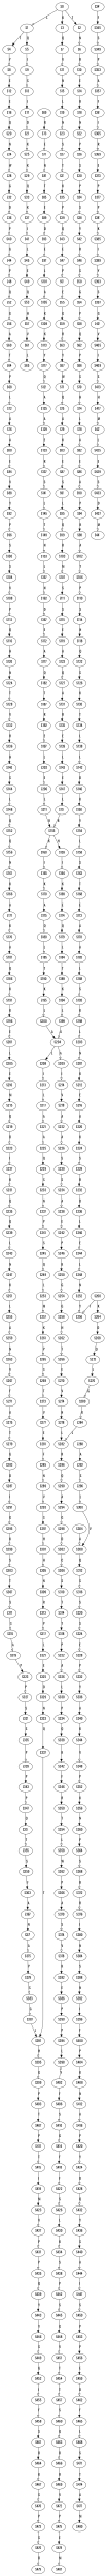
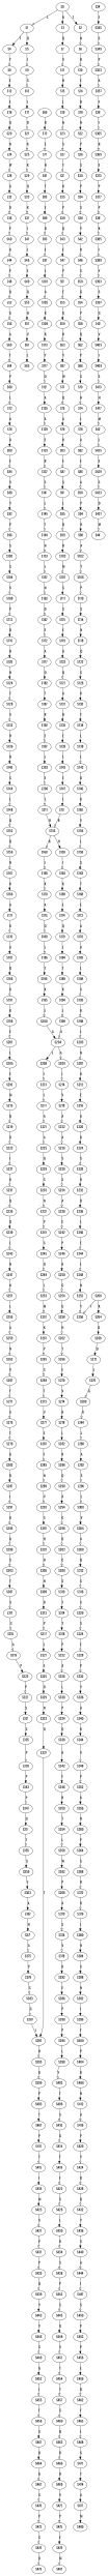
  strict digraph {
    fontname=Oswald
    node [fontname=Oswald]
    edge [arrowhead=normal fontname=Oswald]
    S0
    S1
    S2
    S3
    S4
    S5
    S6
    S7
    S8
    S9
    S10
    S11
    S12
    S13
    S14
    S15
    S16
    S17
    S18
    S19
    S20
    S21
    S22
    S23
    S24
    S25
    S26
    S27
    S28
    S29
    S30
    S31
    S32
    S33
    S34
    S35
    S36
    S37
    S38
    S39
    S40
    S41
    S42
    S43
    S44
    S45
    S46
    S47
    S48
    S49
    S50
    S51
    S52
    S53
    S54
    S55
    S56
    S57
    S58
    S59
    S60
    S61
    S62
    S63
    S64
    S65
    S66
    S67
    S68
    S70
    S71
    S72
    S69
    S73
    S74
    S75
    S76
    S77
    S78
    S79
    S80
    S81
    S82
    S83
    S84
    S85
    S86
    S87
    S88
    S89
    S90
    S91
    S92
    S93
    S94
    S95
    S96
    S97
    S98
    S99
    S100
    S101
    S102
    S103
    S104
    S105
    S106
    S107
    S108
    S109
    S110
    S111
    S112
    S113
    S114
    S115
    S116
    S117
    S118
    S119
    S120
    S121
    S122
    S123
    S124
    S125
    S126
    S127
    S128
    S129
    S130
    S131
    S132
    S133
    S134
    S135
    S136
    S137
    S138
    S139
    S140
    S141
    S142
    S143
    S144
    S145
    S146
    S147
    S148
    S149
    S150
    S151
    S152
    S153
    S154
    S155
    S156
    S157
    S158
    S159
    S160
    S161
    S162
    S163
    S164
    S165
    S166
    S167
    S168
    S169
    S170
    S171
    S172
    S173
    S174
    S175
    S176
    S177
    S178
    S179
    S180
    S181
    S182
    S183
    S184
    S185
    S186
    S187
    S188
    S189
    S190
    S191
    S192
    S193
    S194
    S195
    S196
    S197
    S198
    S199
    S200
    S201
    S202
    S203
    S204
    S205
    S206
    S207
    S208
    S209
    S210
    S211
    S212
    S213
    S214
    S215
    S216
    S217
    S218
    S219
    S220
    S221
    S222
    S223
    S224
    S225
    S226
    S227
    S228
    S229
    S230
    S231
    S232
    S233
    S234
    S235
    S236
    S237
    S238
    S239
    S240
    S241
    S242
    S243
    S244
    S245
    S246
    S247
    S248
    S249
    S250
    S251
    S252
    S253
    S254
    S255
    S256
    S257
    S258
    S259
    S261
    S262
    S263
    S260
    S264
    S265
    S266
    S267
    S268
    S269
    S270
    S271
    S272
    S273
    S274
    S275
    S276
    S277
    S278
    S279
    S280
    S281
    S282
    S283
    S284
    S285
    S286
    S287
    S288
    S289
    S290
    S291
    S292
    S293
    S294
    S295
    S296
    S297
    S298
    S299
    S300
    S301
    S302
    S303
    S304
    S305
    S306
    S307
    S308
    S309
    S310
    S311
    S312
    S313
    S314
    S315
    S316
    S317
    S318
    S319
    S320
    S321
    S322
    S323
    S324
    S325
    S326
    S327
    S328
    S329
    S330
    S331
    S332
    S333
    S334
    S335
    S336
    S337
    S338
    S339
    S340
    S391
    S342
    S343
    S344
    S341
    S345
    S346
    S347
    S348
    S349
    S350
    S351
    S352
    S353
    S354
    S355
    S356
    S357
    S358
    S359
    S360
    S361
    S362
    S363
    S364
    S365
    S366
    S367
    S368
    S369
    S370
    S371
    S372
    S373
    S374
    S375
    S376
    S377
    S378
    S379
    S380
    S381
    S382
    S383
    S384
    S385
    S386
    S387
    S388
    S389
    S390
    S392
    S393
    S394
    S395
    S396
    S397
    S398
    S399
    S400
    S401
    S402
    S403
    S404
    S405
    S406
    S407
    S408
    S409
    S410
    S411
    S412
    S413
    S414
    S415
    S416
    S417
    S418
    S419
    S420
    S421
    S422
    S423
    S424
    S425
    S426
    S427
    S428
    S429
    S430
    S431
    S432
    S433
    S434
    S435
    S436
    S437
    S438
    S439
    S440
    S441
    S442
    S443
    S444
    S445
    S446
    S447
    S448
    S449
    S450
    S451
    S452
    S453
    S454
    S455
    S456
    S457
    S458
    S459
    S460
    S461
    S462
    S463
    S464
    S465
    S466
    S467
    S468
    S469
    S470
    S471
    S472
    S473
    S474
    S475
    S476
    S477
    S478
    S479
    S480
    S481
    S0 -> S1 [arrowhead=onormal label=L]
    S0 -> S2 [label=T]
    S0 -> S3 [label=K]
    S1 -> S4 [label=T]
    S1 -> S5 [label=Q]
    S2 -> S6 [arrowhead=onormal label=N]
    S3 -> S7 [label=Q]
    S4 -> S8 [arrowhead=onormal label=Y]
    S5 -> S9 [arrowhead=onormal label=I]
    S6 -> S10 [arrowhead=onormal label=R]
    S7 -> S11 [arrowhead=onormal label=V]
    S8 -> S12 [label=E]
    S9 -> S13 [arrowhead=onormal label=S]
    S10 -> S14 [label=E]
    S11 -> S15 [label=N]
    S12 -> S16 [label=E]
    S13 -> S17 [label=I]
    S14 -> S18 [label=R]
    S15 -> S19 [label=L]
    S16 -> S20 [label=Q]
    S17 -> S21 [arrowhead=onormal label=D]
    S18 -> S22 [label=N]
    S19 -> S23 [arrowhead=onormal label=N]
    S20 -> S24 [label=N]
    S21 -> S25 [arrowhead=onormal label=K]
    S22 -> S26 [label=P]
    S23 -> S27 [arrowhead=onormal label=S]
    S24 -> S28 [arrowhead=onormal label=W]
    S25 -> S29 [arrowhead=onormal label=K]
    S26 -> S30 [label=S]
    S27 -> S31 [arrowhead=onormal label=T]
    S28 -> S32 [label=G]
    S29 -> S33 [label=Q]
    S30 -> S34 [label=P]
    S31 -> S35 [label=K]
    S32 -> S36 [arrowhead=onormal label=D]
    S33 -> S37 [arrowhead=onormal label=K]
    S34 -> S38 [arrowhead=onormal label=S]
    S35 -> S39 [arrowhead=onormal label=P]
    S36 -> S40 [arrowhead=onormal label=P]
    S37 -> S41 [arrowhead=onormal label=I]
    S38 -> S42 [label=Y]
    S39 -> S43 [arrowhead=onormal label=Q]
    S40 -> S44 [arrowhead=onormal label=G]
    S41 -> S45 [label=L]
    S42 -> S46 [arrowhead=onormal label=R]
    S43 -> S47 [label=E]
    S44 -> S48 [arrowhead=onormal label=P]
    S45 -> S49 [label=E]
    S46 -> S50 [arrowhead=onormal label=S]
    S47 -> S51 [arrowhead=onormal label=P]
    S48 -> S52 [arrowhead=onormal label=Q]
    S49 -> S53 [label=Q]
    S50 -> S54 [label=G]
    S51 -> S55 [arrowhead=onormal label=E]
    S52 -> S56 [arrowhead=onormal label=G]
    S53 -> S57 [label=H]
    S54 -> S58 [arrowhead=onormal label=P]
    S55 -> S59 [label=G]
    S56 -> S60 [label=A]
    S57 -> S61 [label=V]
    S58 -> S62 [label=Q]
    S59 -> S63 [arrowhead=onormal label=R]
    S60 -> S64 [arrowhead=onormal label=T]
    S61 -> S65 [label=L]
    S62 -> S66 [label=P]
    S63 -> S67 [label=Y]
    S64 -> S68 [label=P]
    S66 -> S70 [label=S]
    S67 -> S71 [label=W]
    S68 -> S72 [arrowhead=onormal label=L]
    S70 -> S74 [arrowhead=onormal label=H]
    S71 -> S75 [arrowhead=onormal label=Q]
    S72 -> S76 [label=A]
    S69 -> S73 [label=R]
    S73 -> S77 [arrowhead=onormal label=E]
    S74 -> S78 [label=L]
    S75 -> S79 [label=A]
    S76 -> S80 [label=A]
    S77 -> S81 [arrowhead=onormal label=N]
    S78 -> S82 [arrowhead=onormal label=A]
    S79 -> S83 [label=K]
    S80 -> S84 [arrowhead=onormal label=E]
    S81 -> S85 [label=T]
    S82 -> S86 [arrowhead=onormal label=E]
    S83 -> S87 [arrowhead=onormal label=E]
    S84 -> S88 [label=V]
    S85 -> S89 [label=E]
    S86 -> S90 [arrowhead=onormal label=A]
    S87 -> S91 [label=S]
    S88 -> S92 [label=Y]
    S89 -> S93 [arrowhead=onormal label=D]
    S90 -> S94 [label=P]
    S91 -> S95 [label=L]
    S92 -> S96 [arrowhead=onormal label=P]
    S93 -> S97 [arrowhead=onormal label=E]
    S94 -> S98 [label=K]
    S95 -> S99 [arrowhead=onormal label=Q]
    S96 -> S100 [label=S]
    S97 -> S101 [label=L]
    S98 -> S102 [arrowhead=onormal label=A]
    S99 -> S103 [label=R]
    S100 -> S104 [label=S]
    S101 -> S105 [arrowhead=onormal label=A]
    S102 -> S106 [arrowhead=onormal label=T]
    S103 -> S107 [arrowhead=onormal label=M]
    S104 -> S108 [arrowhead=onormal label=V]
    S105 -> S109 [label=K]
    S106 -> S110 [arrowhead=onormal label=P]
    S107 -> S111 [label=S]
    S108 -> S112 [arrowhead=onormal label=P]
    S109 -> S113 [label=K]
    S110 -> S114 [label=S]
    S111 -> S115 [label=S]
    S112 -> S116 [label=Q]
    S113 -> S117 [label=Y]
    S114 -> S118 [label=N]
    S115 -> S119 [label=E]
    S116 -> S120 [label=H]
    S117 -> S121 [arrowhead=onormal label=Q]
    S118 -> S122 [label=Q]
    S119 -> S123 [label=A]
    S120 -> S124 [label=N]
    S121 -> S125 [label=A]
    S122 -> S126 [label=S]
    S123 -> S127 [arrowhead=onormal label=Q]
    S124 -> S128 [arrowhead=onormal label=T]
    S125 -> S129 [arrowhead=onormal label=A]
    S126 -> S130 [label=K]
    S127 -> S131 [label=A]
    S128 -> S132 [arrowhead=onormal label=V]
    S129 -> S133 [label=E]
    S130 -> S134 [label=T]
    S131 -> S135 [label=R]
    S132 -> S136 [label=R]
    S133 -> S137 [arrowhead=onormal label=R]
    S134 -> S138 [label=L]
    S135 -> S139 [label=E]
    S136 -> S140 [label=H]
    S137 -> S141 [arrowhead=onormal label=S]
    S138 -> S142 [arrowhead=onormal label=L]
    S139 -> S143 [label=L]
    S140 -> S144 [label=S]
    S141 -> S145 [arrowhead=onormal label=L]
    S142 -> S146 [label=D]
    S143 -> S147 [label=E]
    S144 -> S148 [arrowhead=onormal label=L]
    S145 -> S149 [arrowhead=onormal label=T]
    S146 -> S150 [label=K]
    S147 -> S151 [label=L]
    S148 -> S152 [arrowhead=onormal label=Q]
    S149 -> S153 [arrowhead=onormal label=N]
    S150 -> S154 [label=Y]
    S151 -> S155 [arrowhead=onormal label=R]
    S152 -> S156 [arrowhead=onormal label=Q]
    S153 -> S157 [arrowhead=onormal label=L]
    S154 -> S158 [arrowhead=onormal label=L]
    S155 -> S159 [label=H]
    S155 -> S160 [arrowhead=onormal label=K]
    S156 -> S161 [arrowhead=onormal label=N]
    S157 -> S162 [arrowhead=onormal label=N]
    S158 -> S163 [label=S]
    S159 -> S164 [arrowhead=onormal label=I]
    S160 -> S165 [arrowhead=onormal label=I]
    S161 -> S166 [label=K]
    S162 -> S167 [arrowhead=onormal label=D]
    S163 -> S168 [label=T]
    S164 -> S169 [label=K]
    S165 -> S170 [arrowhead=onormal label=K]
    S166 -> S171 [label=A]
    S167 -> S172 [arrowhead=onormal label=E]
    S168 -> S173 [label=E]
    S169 -> S174 [label=E]
    S170 -> S175 [label=A]
    S171 -> S176 [arrowhead=onormal label=K]
    S172 -> S177 [label=A]
    S173 -> S178 [label=A]
    S174 -> S179 [label=Q]
    S175 -> S180 [arrowhead=onormal label=Q]
    S176 -> S181 [label=A]
    S177 -> S182 [label=Q]
    S178 -> S183 [label=A]
    S179 -> S184 [label=L]
    S180 -> S185 [arrowhead=onormal label=L]
    S181 -> S186 [label=Q]
    S182 -> S187 [label=T]
    S183 -> S188 [label=L]
    S184 -> S189 [label=T]
    S185 -> S190 [label=T]
    S186 -> S191 [arrowhead=onormal label=K]
    S187 -> S192 [label=R]
    S188 -> S193 [arrowhead=onormal label=S]
    S189 -> S194 [label=K]
    S190 -> S195 [label=K]
    S191 -> S196 [label=K]
    S192 -> S197 [arrowhead=onormal label=E]
    S193 -> S198 [arrowhead=onormal label=K]
    S194 -> S199 [arrowhead=onormal label=L]
    S195 -> S200 [arrowhead=onormal label=L]
    S196 -> S201 [arrowhead=onormal label=E]
    S197 -> S202 [label=L]
    S198 -> S203 [arrowhead=onormal label=L]
    S199 -> S204 [arrowhead=onormal label=A]
    S200 -> S204 [label=A]
    S201 -> S205 [label=L]
    S202 -> S206 [arrowhead=onormal label=E]
    S203 -> S207 [arrowhead=onormal label=N]
    S204 -> S208 [label=L]
    S204 -> S209 [arrowhead=onormal label=A]
    S205 -> S210 [label=E]
    S206 -> S211 [arrowhead=onormal label=L]
    S207 -> S212 [label=K]
    S208 -> S213 [arrowhead=onormal label=I]
    S209 -> S214 [arrowhead=onormal label=I]
    S210 -> S215 [label=M]
    S211 -> S155 [label=R]
    S212 -> S216 [label=E]
    S213 -> S217 [arrowhead=onormal label=L]
    S214 -> S218 [label=V]
    S215 -> S219 [arrowhead=onormal label=Q]
    S216 -> S220 [label=A]
    S217 -> S221 [arrowhead=onormal label=A]
    S218 -> S222 [arrowhead=onormal label=A]
    S219 -> S223 [arrowhead=onormal label=D]
    S220 -> S224 [label=K]
    S221 -> S225 [arrowhead=onormal label=A]
    S222 -> S226 [arrowhead=onormal label=A]
    S223 -> S227 [arrowhead=onormal label=I]
    S224 -> S228 [arrowhead=onormal label=S]
    S225 -> S229 [label=Q]
    S226 -> S230 [label=S]
    S227 -> S231 [arrowhead=onormal label=K]
    S228 -> S232 [label=R]
    S229 -> S233 [label=S]
    S230 -> S234 [arrowhead=onormal label=S]
    S231 -> S235 [arrowhead=onormal label=Q]
    S232 -> S236 [label=D]
    S233 -> S237 [arrowhead=onormal label=N]
    S234 -> S238 [arrowhead=onormal label=A]
    S235 -> S239 [label=Q]
    S236 -> S240 [label=L]
    S237 -> S241 [arrowhead=onormal label=P]
    S238 -> S242 [arrowhead=onormal label=E]
    S239 -> S243 [arrowhead=onormal label=L]
    S240 -> S244 [arrowhead=onormal label=E]
    S241 -> S245 [label=S]
    S242 -> S246 [label=P]
    S243 -> S247 [label=N]
    S244 -> S248 [arrowhead=onormal label=L]
    S245 -> S249 [arrowhead=onormal label=Q]
    S246 -> S250 [label=K]
    S247 -> S251 [arrowhead=onormal label=K]
    S248 -> S252 [label=N]
    S249 -> S253 [arrowhead=onormal label=L]
    S250 -> S254 [arrowhead=onormal label=G]
    S251 -> S255 [label=L]
    S252 -> S256 [arrowhead=onormal label=Y]
    S253 -> S257 [arrowhead=onormal label=M]
    S254 -> S258 [label=G]
    S255 -> S259 [arrowhead=onormal label=A]
    S257 -> S261 [label=K]
    S258 -> S262 [arrowhead=onormal label=H]
    S259 -> S263 [arrowhead=onormal label=N]
    S261 -> S265 [arrowhead=onormal label=P]
    S262 -> S266 [arrowhead=onormal label=T]
    S263 -> S267 [arrowhead=onormal label=V]
    S260 -> S256 [arrowhead=onormal label=I]
    S260 -> S264 [label=K]
    S264 -> S268 [label=D]
    S265 -> S269 [arrowhead=onormal label=S]
    S266 -> S270 [label=E]
    S267 -> S271 [arrowhead=onormal label=F]
    S268 -> S272 [label=Q]
    S269 -> S273 [arrowhead=onormal label=T]
    S270 -> S274 [label=V]
    S271 -> S275 [arrowhead=onormal label=A]
    S272 -> S276 [label=L]
    S273 -> S277 [label=V]
    S274 -> S278 [label=N]
    S275 -> S279 [arrowhead=onormal label=T]
    S276 -> S280 [arrowhead=onormal label=G]
    S277 -> S281 [label=E]
    S278 -> S282 [label=L]
    S279 -> S283 [label=G]
    S280 -> S284 [arrowhead=onormal label=K]
    S281 -> S285 [arrowhead=onormal label=F]
    S282 -> S286 [label=R]
    S283 -> S287 [label=D]
-   S284 -> S282 [arrowhead=onormal label=L]
+   S284 -> S288 [arrowhead=onormal label=L]
    S285 -> S289 [arrowhead=onormal label=N]
    S286 -> S290 [arrowhead=onormal label=Q]
    S287 -> S291 [arrowhead=onormal label=I]
    S288 -> S292 [label=A]
    S289 -> S293 [arrowhead=onormal label=V]
    S290 -> S294 [label=A]
    S291 -> S295 [arrowhead=onormal label=G]
    S292 -> S296 [arrowhead=onormal label=S]
    S293 -> S297 [label=S]
    S294 -> S298 [arrowhead=onormal label=G]
    S295 -> S299 [arrowhead=onormal label=K]
    S296 -> S300 [arrowhead=onormal label=L]
    S297 -> S301 [arrowhead=onormal label=H]
    S298 -> S302 [arrowhead=onormal label=D]
    S299 -> S303 [arrowhead=onormal label=S]
-   S300 -> S308 [label=V]
+   S300 -> S304 [label=V]
    S301 -> S305 [arrowhead=onormal label=H]
    S302 -> S306 [arrowhead=onormal label=C]
    S303 -> S307 [label=T]
    S304 -> S308 [arrowhead=onormal label=A]
    S305 -> S309 [label=N]
    S306 -> S310 [label=S]
    S307 -> S311 [arrowhead=onormal label=S]
    S308 -> S312 [label=Q]
    S309 -> S313 [label=R]
    S310 -> S314 [label=T]
    S311 -> S315 [arrowhead=onormal label=S]
    S312 -> S316 [arrowhead=onormal label=S]
    S313 -> S317 [arrowhead=onormal label=P]
    S314 -> S318 [label=T]
    S315 -> S319 [arrowhead=onormal label=A]
    S316 -> S320 [arrowhead=onormal label=S]
    S317 -> S321 [label=L]
    S318 -> S322 [label=P]
    S319 -> S323 [label=P]
    S320 -> S324 [arrowhead=onormal label=S]
    S321 -> S325 [label=E]
    S322 -> S326 [arrowhead=onormal label=A]
    S323 -> S327 [arrowhead=onormal label=P]
    S324 -> S328 [arrowhead=onormal label=E]
    S325 -> S329 [label=D]
    S326 -> S330 [label=L]
    S327 -> S331 [label=S]
    S328 -> S332 [arrowhead=onormal label=P]
    S329 -> S333 [label=N]
    S330 -> S334 [label=P]
    S331 -> S335 [label=S]
    S332 -> S336 [label=Y]
    S333 -> S337 [label=Q]
    S334 -> S338 [label=Q]
    S335 -> S339 [arrowhead=onormal label=P]
    S336 -> S340 [label=A]
    S337 -> S391 [label=T]
    S338 -> S342 [label=K]
    S339 -> S343 [label=P]
    S340 -> S344 [label=K]
    S391 -> S395 [arrowhead=onormal label=H]
    S342 -> S346 [label=F]
    S343 -> S347 [arrowhead=onormal label=P]
    S344 -> S348 [arrowhead=onormal label=V]
    S341 -> S345 [label=F]
    S345 -> S349 [arrowhead=onormal label=S]
    S346 -> S350 [label=R]
    S347 -> S351 [label=Q]
    S348 -> S352 [arrowhead=onormal label=P]
    S349 -> S353 [arrowhead=onormal label=P]
    S350 -> S354 [label=T]
    S351 -> S355 [arrowhead=onormal label=T]
    S352 -> S356 [label=K]
    S353 -> S357 [arrowhead=onormal label=A]
    S354 -> S358 [arrowhead=onormal label=L]
    S355 -> S359 [label=S]
    S356 -> S360 [label=N]
    S357 -> S361 [label=F]
    S358 -> S362 [label=W]
    S359 -> S363 [label=F]
    S360 -> S364 [label=P]
    S361 -> S365 [arrowhead=onormal label=I]
    S362 -> S366 [label=P]
    S363 -> S367 [label=A]
    S364 -> S368 [arrowhead=onormal label=S]
    S365 -> S369 [arrowhead=onormal label=R]
    S366 -> S370 [label=A]
    S367 -> S371 [label=N]
    S368 -> S372 [arrowhead=onormal label=R]
    S369 -> S373 [label=E]
    S370 -> S374 [arrowhead=onormal label=S]
    S371 -> S375 [arrowhead=onormal label=A]
    S372 -> S376 [arrowhead=onormal label=R]
    S373 -> S377 [label=P]
    S374 -> S378 [arrowhead=onormal label=V]
    S375 -> S379 [label=P]
    S376 -> S380 [label=I]
    S377 -> S381 [arrowhead=onormal label=P]
    S378 -> S382 [label=K]
    S379 -> S383 [arrowhead=onormal label=S]
    S380 -> S384 [label=N]
    S381 -> S385 [arrowhead=onormal label=K]
    S382 -> S386 [label=E]
    S383 -> S387 [arrowhead=onormal label=G]
    S384 -> S388 [label=S]
    S385 -> S389 [arrowhead=onormal label=I]
    S386 -> S390 [label=P]
    S387 -> S391 [label=L]
    S388 -> S392 [label=N]
    S389 -> S393 [arrowhead=onormal label=Y]
    S390 -> S394 [label=P]
    S392 -> S396 [label=I]
    S393 -> S397 [label=S]
    S394 -> S398 [label=L]
    S395 -> S399 [arrowhead=onormal label=G]
    S396 -> S400 [label=F]
    S397 -> S401 [label=G]
-   S402 -> S398 [arrowhead=onormal label=Y]
+   S398 -> S402 [arrowhead=onormal label=Y]
    S399 -> S403 [label=P]
    S400 -> S404 [label=P]
    S401 -> S405 [label=V]
    S402 -> S406 [label=F]
    S403 -> S407 [label=T]
    S404 -> S408 [label=K]
    S405 -> S409 [label=I]
    S406 -> S410 [arrowhead=onormal label=S]
    S407 -> S411 [label=P]
    S408 -> S412 [label=N]
    S409 -> S413 [arrowhead=onormal label=S]
    S410 -> S414 [arrowhead=onormal label=G]
    S411 -> S415 [arrowhead=onormal label=T]
    S412 -> S416 [arrowhead=onormal label=A]
    S413 -> S417 [label=H]
    S414 -> S418 [label=F]
    S415 -> S419 [label=I]
    S416 -> S420 [label=P]
    S417 -> S421 [arrowhead=onormal label=M]
    S418 -> S422 [arrowhead=onormal label=F]
    S419 -> S423 [label=M]
    S420 -> S424 [arrowhead=onormal label=Y]
    S421 -> S425 [arrowhead=onormal label=L]
    S422 -> S426 [arrowhead=onormal label=S]
    S423 -> S427 [arrowhead=onormal label=V]
    S424 -> S428 [arrowhead=onormal label=D]
    S425 -> S429 [label=E]
    S426 -> S430 [label=L]
    S427 -> S431 [arrowhead=onormal label=P]
    S428 -> S432 [arrowhead=onormal label=Q]
    S429 -> S433 [arrowhead=onormal label=S]
    S430 -> S434 [arrowhead=onormal label=K]
    S431 -> S435 [arrowhead=onormal label=P]
    S432 -> S436 [label=Y]
    S433 -> S437 [label=D]
    S434 -> S438 [arrowhead=onormal label=S]
    S435 -> S439 [arrowhead=onormal label=Q]
    S436 -> S440 [label=S]
    S437 -> S441 [arrowhead=onormal label=M]
    S438 -> S442 [arrowhead=onormal label=P]
    S439 -> S443 [label=Y]
    S440 -> S444 [arrowhead=onormal label=A]
    S442 -> S445 [arrowhead=onormal label=S]
    S443 -> S446 [label=Y]
    S444 -> S447 [arrowhead=onormal label=I]
    S445 -> S448 [label=G]
    S446 -> S449 [arrowhead=onormal label=S]
    S447 -> S450 [arrowhead=onormal label=S]
    S448 -> S451 [arrowhead=onormal label=V]
    S449 -> S452 [label=G]
    S450 -> S453 [label=P]
    S451 -> S454 [arrowhead=onormal label=T]
    S452 -> S455 [arrowhead=onormal label=I]
    S453 -> S456 [label=P]
    S454 -> S457 [arrowhead=onormal label=T]
    S455 -> S458 [arrowhead=onormal label=F]
    S456 -> S459 [label=E]
    S457 -> S460 [arrowhead=onormal label=S]
    S458 -> S461 [label=S]
    S459 -> S462 [arrowhead=onormal label=D]
    S460 -> S463 [arrowhead=onormal label=Q]
    S461 -> S464 [label=D]
    S462 -> S465 [label=F]
    S463 -> S466 [arrowhead=onormal label=D]
    S464 -> S467 [arrowhead=onormal label=K]
    S465 -> S468 [arrowhead=onormal label=L]
    S466 -> S469 [label=R]
    S467 -> S470 [arrowhead=onormal label=S]
    S468 -> S471 [label=S]
    S469 -> S472 [label=V]
    S470 -> S473 [arrowhead=onormal label=P]
    S471 -> S474 [label=T]
    S472 -> S475 [arrowhead=onormal label=P]
    S473 -> S476 [arrowhead=onormal label=S]
    S474 -> S477 [label=A]
    S475 -> S478 [label=E]
    S476 -> S479 [arrowhead=onormal label=D]
    S477 -> S480 [label=M]
    S478 -> S481 [arrowhead=onormal label=M]
  }
